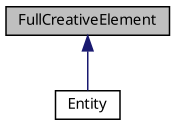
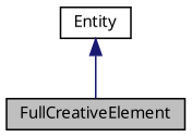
  digraph {
    node [color=black fontname="FreeSans.ttf" fontsize=10 shape=record]
    n1 [fillcolor=grey75 fontcolor=black height=0.2 label=FullCreativeElement style=filled width=0.4]
    n2 [height=0.2 label=Entity width=0.4]
-   n1 -> n2 [color=midnightblue dir=back fontname="FreeSans.ttf" fontsize=10 labelfontname="FreeSans.ttf" labelfontsize=10 style=solid]
+   n2 -> n1 [color=midnightblue dir=back fontname="FreeSans.ttf" fontsize=10 labelfontname="FreeSans.ttf" labelfontsize=10 style=solid]
  }
